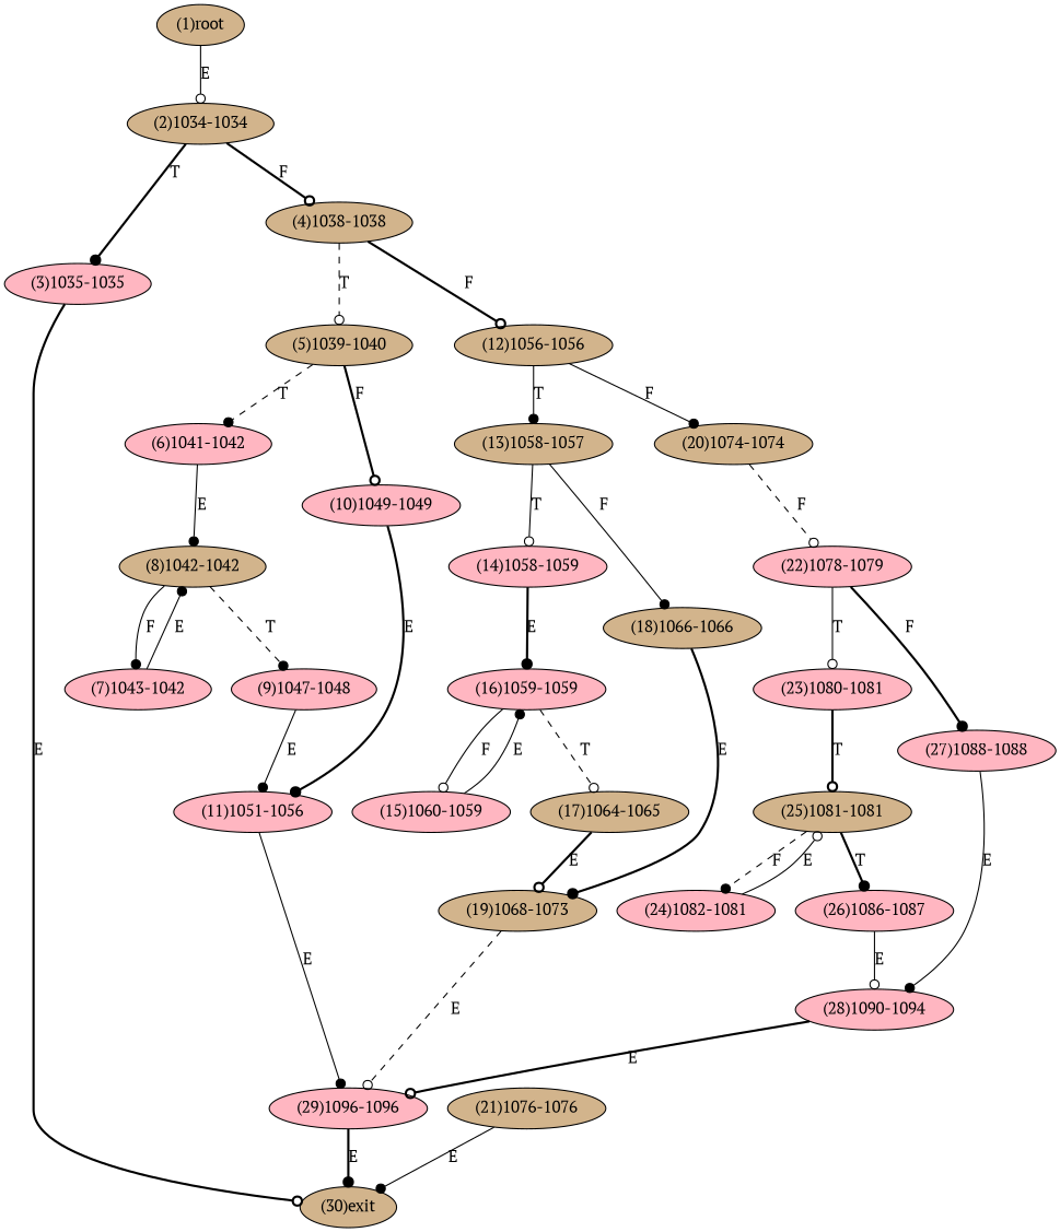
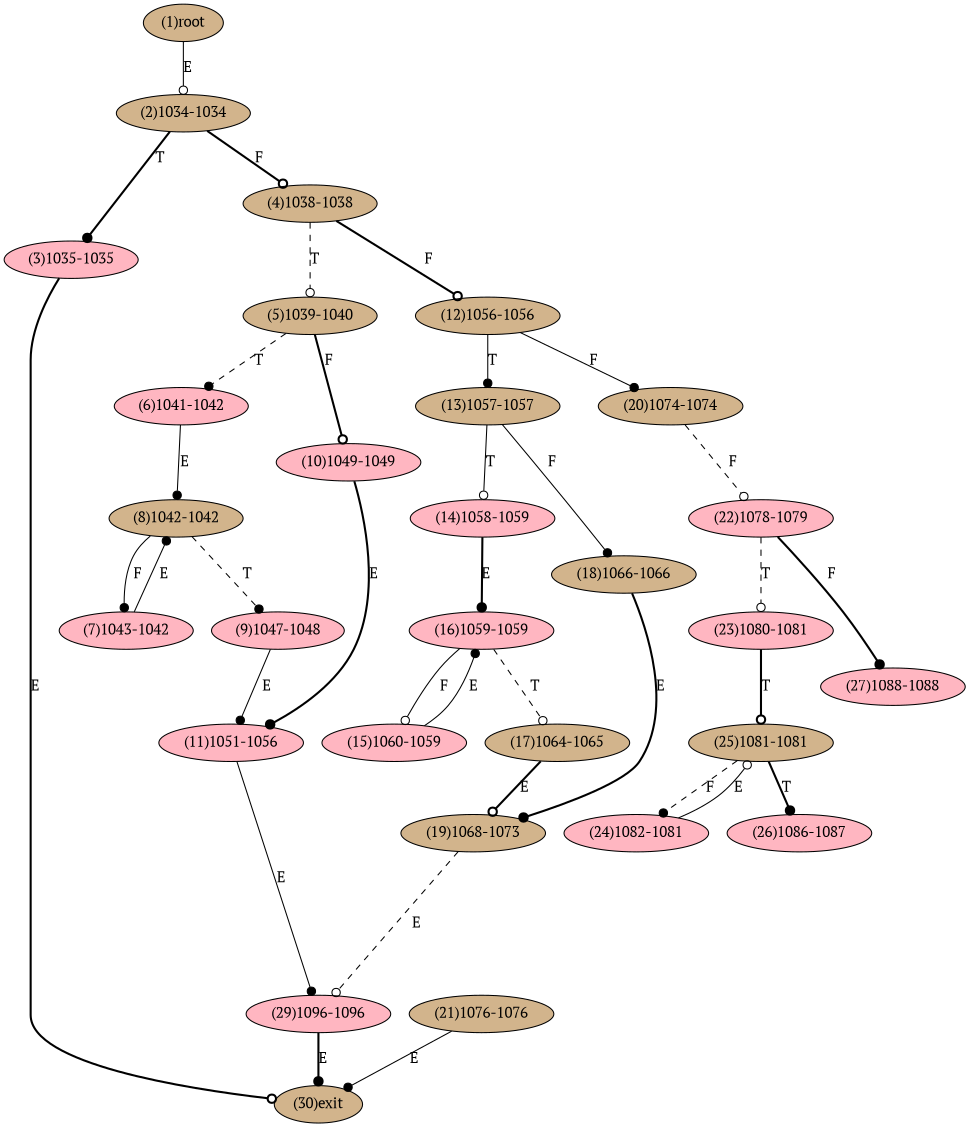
  digraph {
    fontname="PT Serif"
    node [fillcolor=lightpink fontname="PT Serif" style=filled]
    edge [arrowhead=dot fontname="PT Serif" style=solid]
    n1 [fillcolor=tan label="(1)root"]
    n2 [fillcolor=tan label="(2)1034-1034"]
    n3 [label="(3)1035-1035"]
    n4 [fillcolor=tan label="(4)1038-1038"]
    n5 [fillcolor=tan label="(30)exit"]
    n6 [fillcolor=tan label="(5)1039-1040"]
    n7 [fillcolor=tan label="(12)1056-1056"]
    n8 [label="(6)1041-1042"]
    n9 [label="(10)1049-1049"]
-   n10 [fillcolor=tan label="(13)1058-1057"]
+   n10 [fillcolor=tan label="(13)1057-1057"]
    n11 [fillcolor=tan label="(20)1074-1074"]
    n12 [fillcolor=tan label="(8)1042-1042"]
    n13 [label="(11)1051-1056"]
    n14 [label="(7)1043-1042"]
    n15 [label="(9)1047-1048"]
    n16 [label="(29)1096-1096"]
    n17 [label="(14)1058-1059"]
    n18 [fillcolor=tan label="(18)1066-1066"]
    n19 [label="(22)1078-1079"]
    n20 [label="(16)1059-1059"]
    n21 [fillcolor=tan label="(19)1068-1073"]
    n22 [label="(15)1060-1059"]
    n23 [fillcolor=tan label="(17)1064-1065"]
    n24 [fillcolor=tan label="(21)1076-1076"]
    n25 [label="(23)1080-1081"]
    n26 [label="(27)1088-1088"]
    n27 [fillcolor=tan label="(25)1081-1081"]
    n28 [label="(24)1082-1081"]
    n29 [label="(26)1086-1087"]
-   n30 [label="(28)1090-1094"]
    n1 -> n2 [arrowhead=odot label=E]
    n2 -> n3 [label=T style=bold]
    n2 -> n4 [arrowhead=odot label=F style=bold]
    n3 -> n5 [arrowhead=odot label=E style=bold]
    n4 -> n6 [arrowhead=odot label=T style=dashed]
    n4 -> n7 [arrowhead=odot label=F style=bold]
    n6 -> n8 [label=T style=dashed]
    n6 -> n9 [arrowhead=odot label=F style=bold]
    n7 -> n10 [label=T]
    n7 -> n11 [label=F]
    n8 -> n12 [label=E]
    n9 -> n13 [label=E style=bold]
    n10 -> n17 [arrowhead=odot label=T]
    n10 -> n18 [label=F]
    n11 -> n19 [arrowhead=odot label=F style=dashed]
    n12 -> n14 [label=F]
    n12 -> n15 [label=T style=dashed]
    n13 -> n16 [label=E]
    n14 -> n12 [label=E]
    n15 -> n13 [label=E]
    n16 -> n5 [label=E style=bold]
    n17 -> n20 [label=E style=bold]
    n18 -> n21 [label=E style=bold]
-   n19 -> n25 [arrowhead=odot label=T]
+   n19 -> n25 [arrowhead=odot label=T style=dashed]
    n19 -> n26 [label=F style=bold]
    n20 -> n22 [arrowhead=odot label=F]
    n20 -> n23 [arrowhead=odot label=T style=dashed]
    n21 -> n16 [arrowhead=odot label=E style=dashed]
    n22 -> n20 [label=E]
    n23 -> n21 [arrowhead=odot label=E style=bold]
    n24 -> n5 [label=E]
    n25 -> n27 [arrowhead=odot label=T style=bold]
-   n26 -> n30 [label=E]
    n27 -> n28 [label=F style=dashed]
    n27 -> n29 [label=T style=bold]
    n28 -> n27 [arrowhead=odot label=E]
-   n29 -> n30 [arrowhead=odot label=E]
-   n30 -> n16 [arrowhead=odot label=E style=bold]
  }
